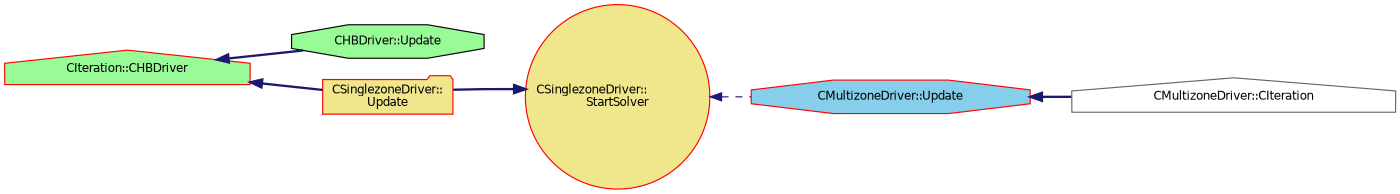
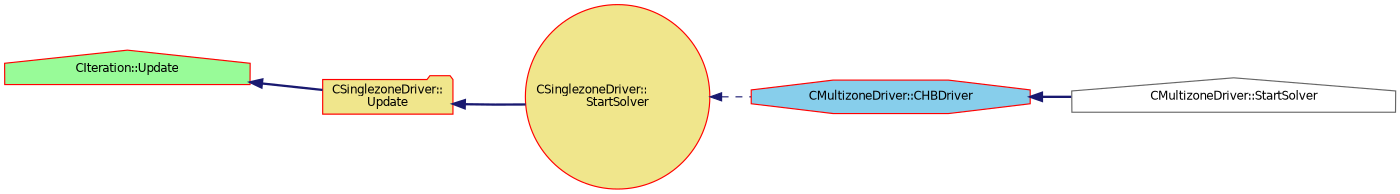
  digraph {
    rankdir=LR
    node [color=red fillcolor=palegreen fontname=Helvetica fontsize=10 shape=house style=filled]
    edge [color=midnightblue dir=back fontname=Helvetica fontsize=10 labelfontname=Helvetica labelfontsize=10 style=bold]
-   n1 [fontcolor=black height=0.2 label="CIteration::CHBDriver" width=0.4]
-   n2 [color=black height=0.2 label="CHBDriver::Update" shape=octagon width=0.4]
+   n1 [fontcolor=black height=0.2 label="CIteration::Update" width=0.4]
    n3 [fillcolor=khaki height=0.2 label="CSinglezoneDriver::\lUpdate" shape=folder width=0.4]
-   n4 [fillcolor=skyblue height=0.2 label="CMultizoneDriver::Update" shape=octagon width=0.4]
-   n5 [color=gray40 fillcolor=white height=0.2 label="CMultizoneDriver::CIteration" width=0.4]
+   n4 [fillcolor=skyblue height=0.2 label="CMultizoneDriver::CHBDriver" shape=octagon width=0.4]
+   n5 [color=gray40 fillcolor=white height=0.2 label="CMultizoneDriver::StartSolver" width=0.4]
    n6 [fillcolor=khaki height=0.2 label="CSinglezoneDriver::\lStartSolver" shape=circle width=0.4]
-   n1 -> n2
    n1 -> n3
-   n6 -> n3
+   n3 -> n6
    n4 -> n5
    n6 -> n4 [style=dashed]
  }
